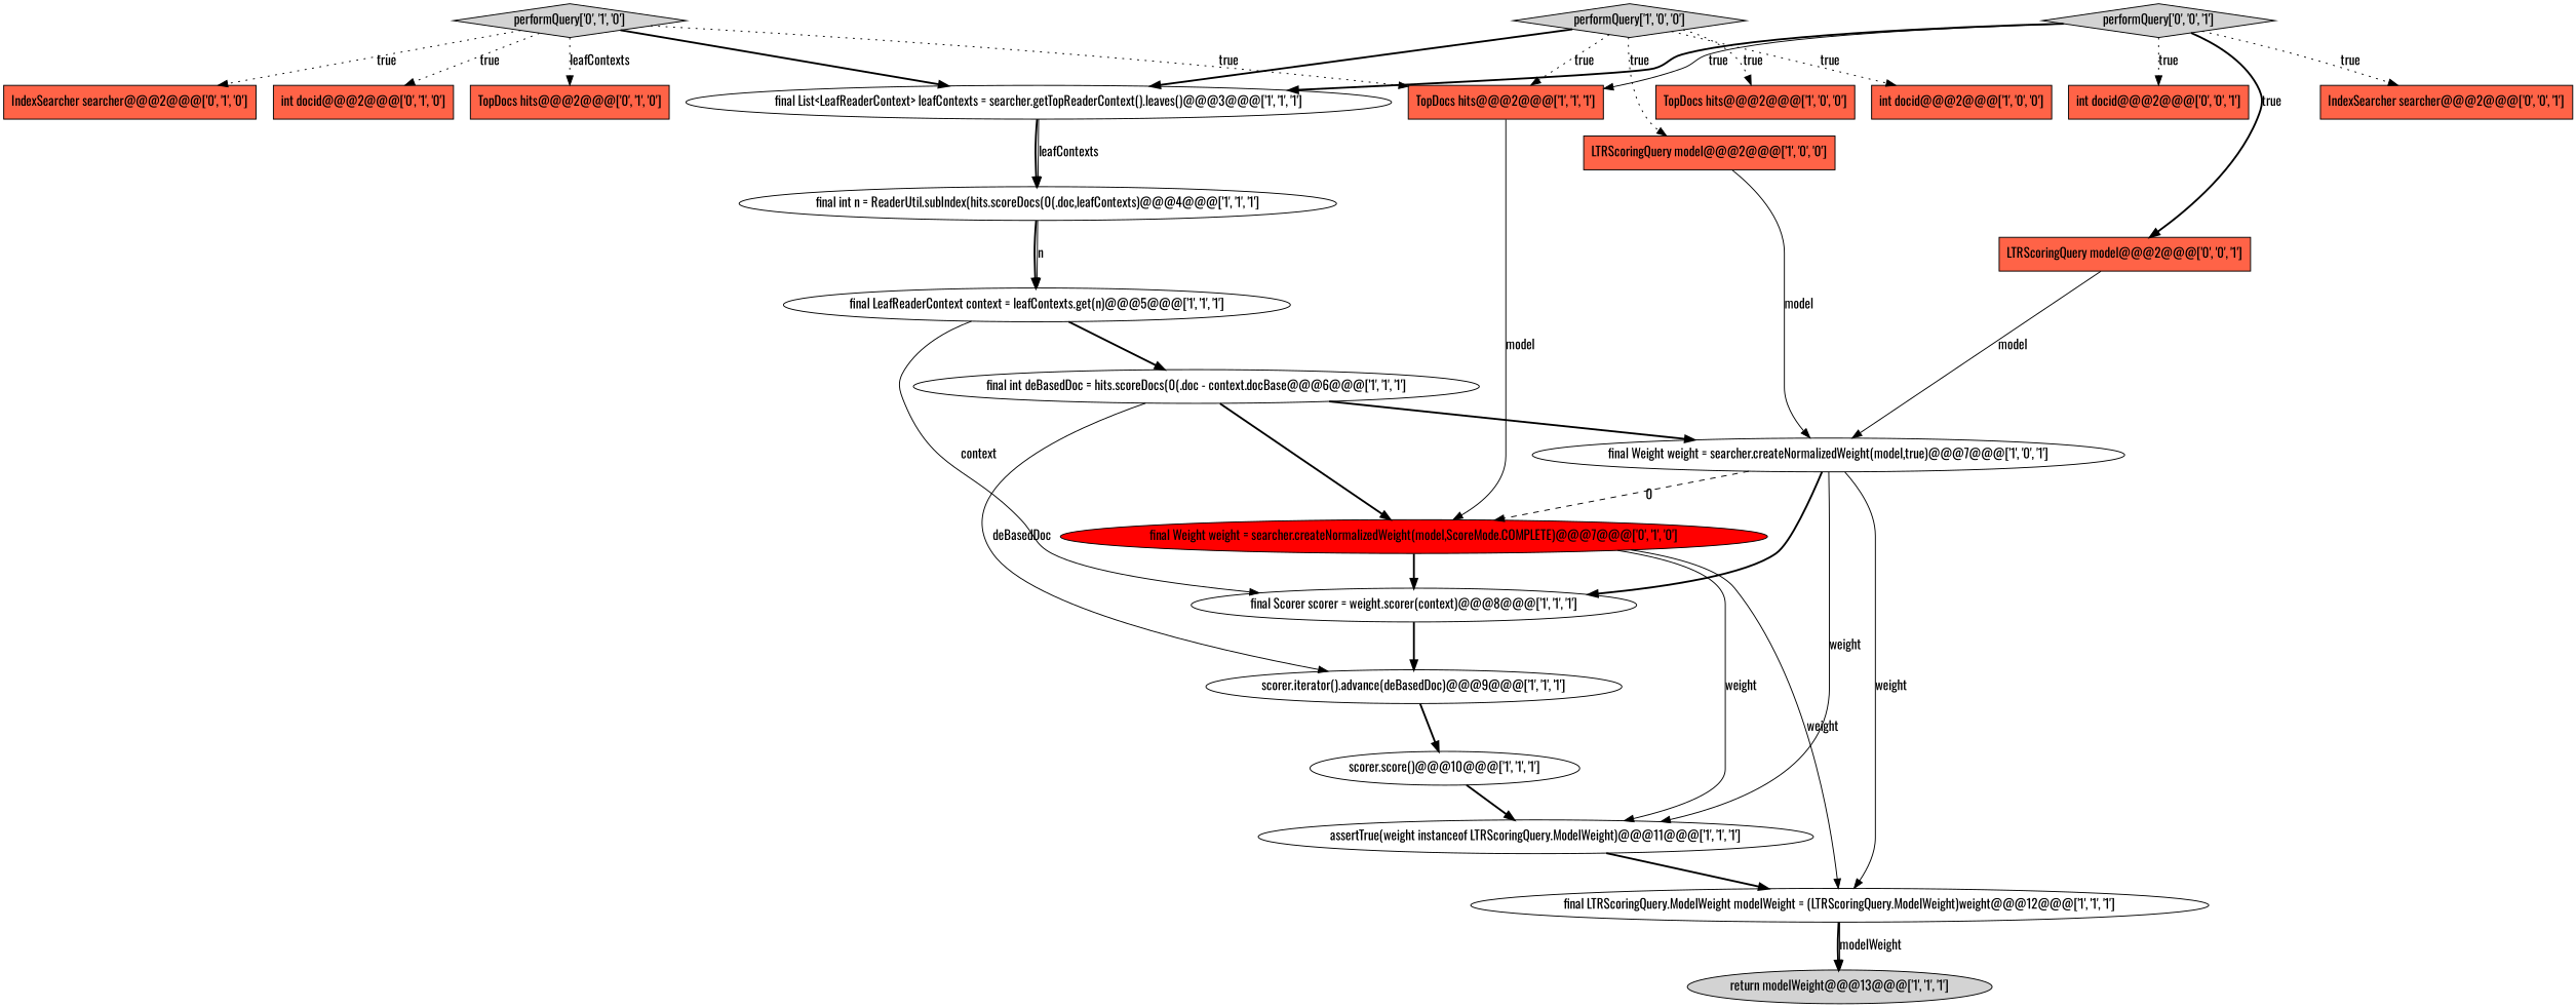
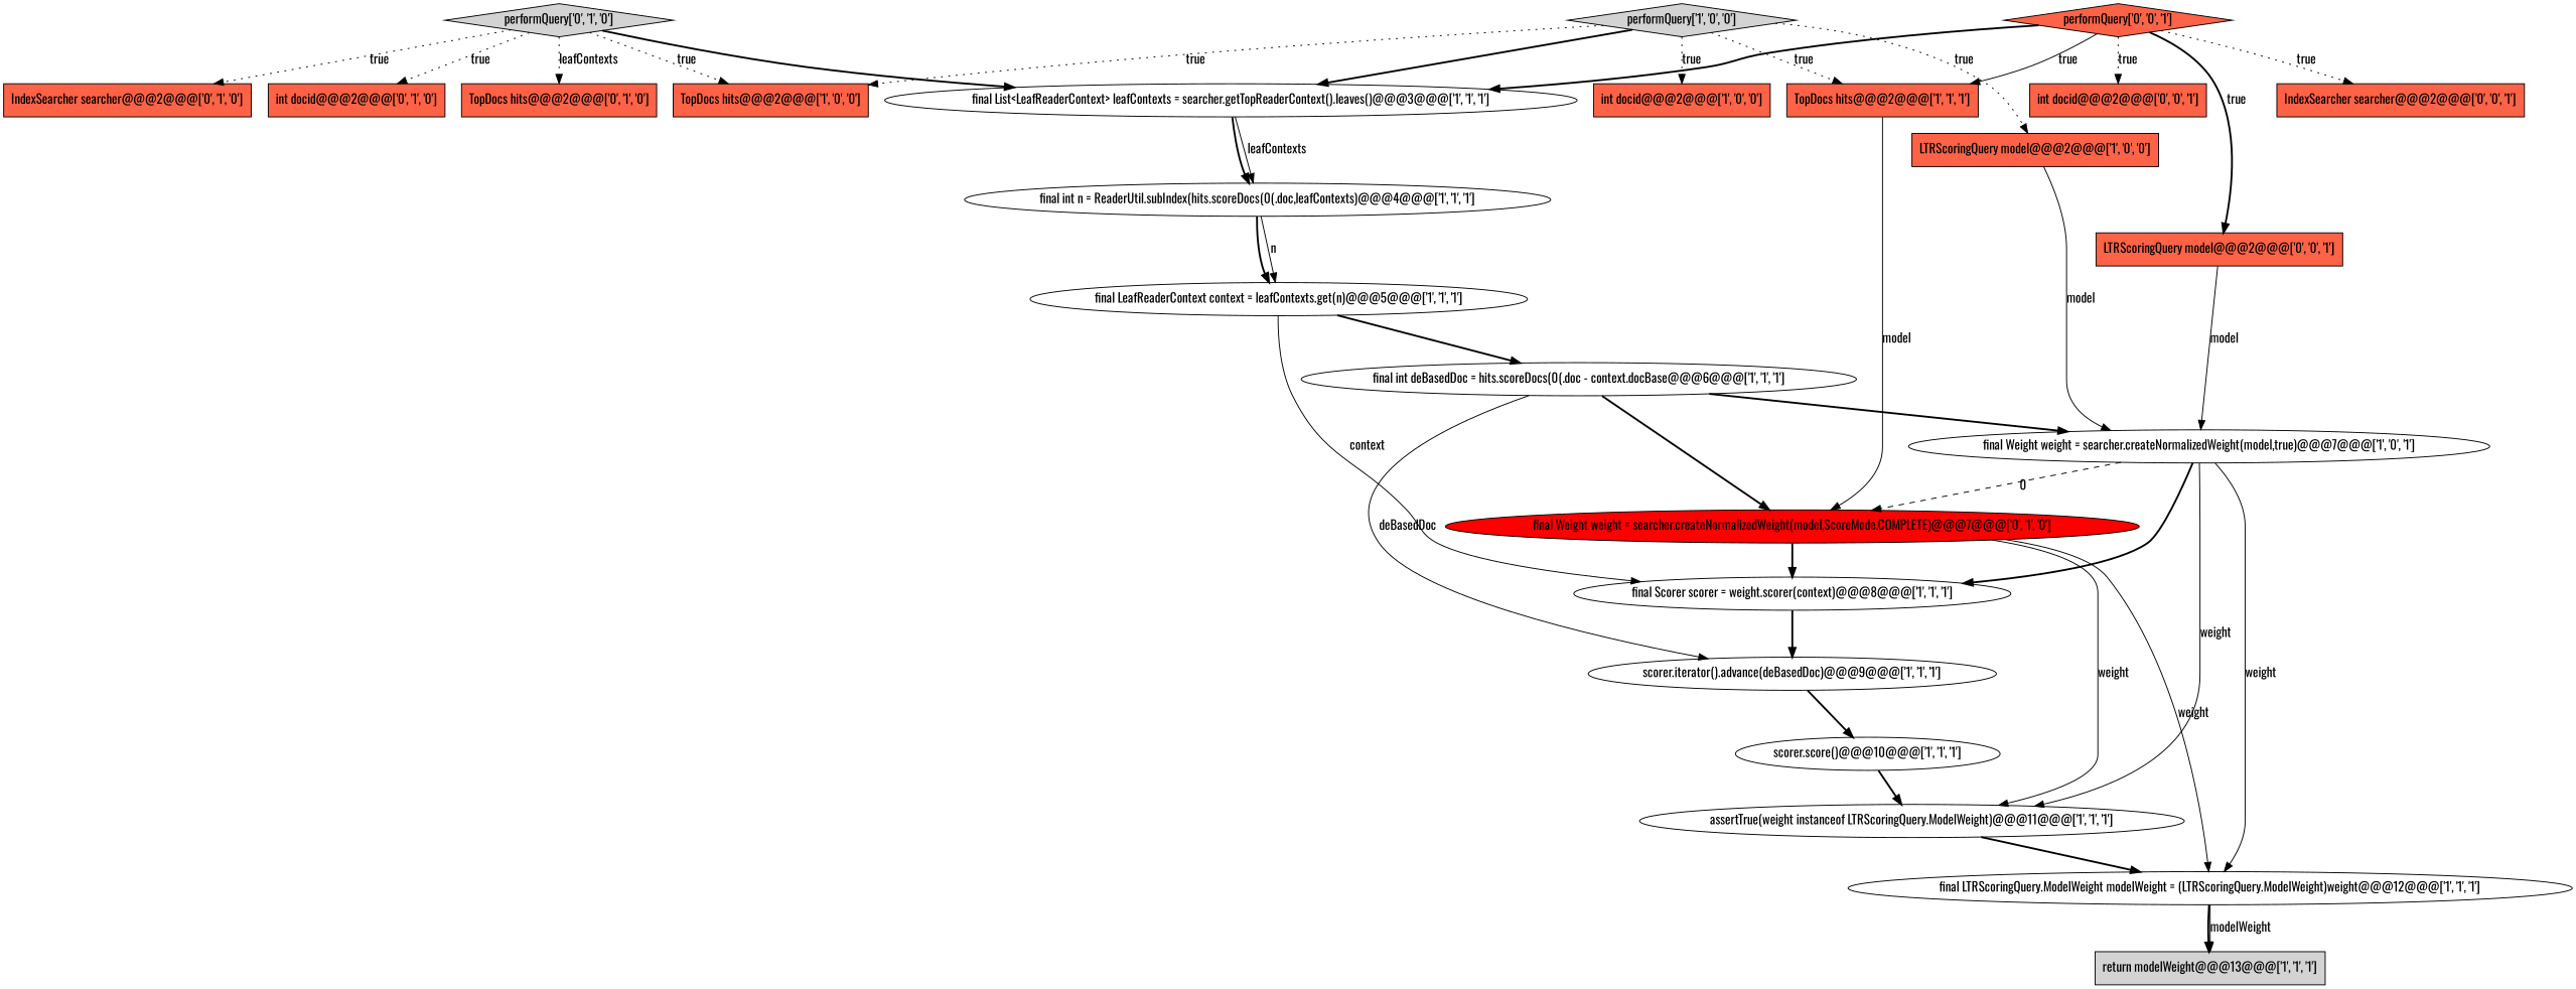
  digraph {
    fontname=Oswald
    node [fillcolor=tomato fontname=Oswald shape=ellipse style=filled]
    edge [fontname=Oswald style=bold]
    n1 [label="IndexSearcher searcher@@@2@@@['0', '1', '0']" shape=box]
-   n2 [fillcolor=lightgray label="return modelWeight@@@13@@@['1', '1', '1']"]
+   n2 [fillcolor=lightgray label="return modelWeight@@@13@@@['1', '1', '1']" shape=box]
    n3 [label="int docid@@@2@@@['0', '0', '1']" shape=box]
    n4 [label="LTRScoringQuery model@@@2@@@['1', '0', '0']" shape=box]
    n5 [fillcolor=white label="final Weight weight = searcher.createNormalizedWeight(model,true)@@@7@@@['1', '0', '1']"]
    n6 [fillcolor=red label="final Weight weight = searcher.createNormalizedWeight(model,ScoreMode.COMPLETE)@@@7@@@['0', '1', '0']"]
    n7 [fillcolor=white label="final Scorer scorer = weight.scorer(context)@@@8@@@['1', '1', '1']"]
    n8 [fillcolor=white label="final LTRScoringQuery.ModelWeight modelWeight = (LTRScoringQuery.ModelWeight)weight@@@12@@@['1', '1', '1']"]
    n9 [fillcolor=white label="assertTrue(weight instanceof LTRScoringQuery.ModelWeight)@@@11@@@['1', '1', '1']"]
    n10 [fillcolor=white label="final int deBasedDoc = hits.scoreDocs(0(.doc - context.docBase@@@6@@@['1', '1', '1']"]
    n11 [fillcolor=white label="scorer.iterator().advance(deBasedDoc)@@@9@@@['1', '1', '1']"]
    n12 [fillcolor=white label="scorer.score()@@@10@@@['1', '1', '1']"]
    n13 [fillcolor=white label="final int n = ReaderUtil.subIndex(hits.scoreDocs(0(.doc,leafContexts)@@@4@@@['1', '1', '1']"]
    n14 [fillcolor=white label="final LeafReaderContext context = leafContexts.get(n)@@@5@@@['1', '1', '1']"]
    n15 [label="TopDocs hits@@@2@@@['1', '0', '0']" shape=box]
    n16 [fillcolor=lightgray label="performQuery['1', '0', '0']" shape=diamond]
    n17 [fillcolor=white label="final List<LeafReaderContext> leafContexts = searcher.getTopReaderContext().leaves()@@@3@@@['1', '1', '1']"]
    n18 [label="TopDocs hits@@@2@@@['1', '1', '1']" shape=box]
    n19 [label="int docid@@@2@@@['1', '0', '0']" shape=box]
    n20 [fillcolor=lightgray label="performQuery['0', '1', '0']" shape=diamond]
    n21 [label="int docid@@@2@@@['0', '1', '0']" shape=box]
    n22 [label="TopDocs hits@@@2@@@['0', '1', '0']" shape=box]
    n23 [label="LTRScoringQuery model@@@2@@@['0', '0', '1']" shape=box]
-   n24 [fillcolor=lightgray label="performQuery['0', '0', '1']" shape=diamond]
+   n24 [label="performQuery['0', '0', '1']" shape=diamond]
    n25 [label="IndexSearcher searcher@@@2@@@['0', '0', '1']" shape=box]
    n4 -> n5 [label=model style=solid]
    n5 -> n6 [label=0 style=dashed]
    n5 -> n7
    n5 -> n8 [label=weight style=solid]
    n5 -> n9 [label=weight style=solid]
    n6 -> n7
    n6 -> n8 [label=weight style=solid]
    n6 -> n9 [label=weight style=solid]
    n7 -> n11
    n8 -> n2
    n8 -> n2 [label=modelWeight style=solid]
    n9 -> n8
    n10 -> n5
    n10 -> n6
    n10 -> n11 [label=deBasedDoc style=solid]
    n11 -> n12
    n12 -> n9
    n13 -> n14
    n13 -> n14 [label=n style=solid]
    n14 -> n7 [label=context style=solid]
    n14 -> n10
    n16 -> n4 [label=true style=dotted]
    n16 -> n15 [label=true style=dotted]
    n16 -> n17
    n16 -> n18 [label=true style=dotted]
    n16 -> n19 [label=true style=dotted]
    n17 -> n13
    n17 -> n13 [label=leafContexts style=solid]
    n18 -> n6 [label=model style=solid]
    n20 -> n1 [label=true style=dotted]
    n20 -> n17
-   n20 -> n18 [label=true style=dotted]
+   n20 -> n15 [label=true style=dotted]
    n20 -> n21 [label=true style=dotted]
    n20 -> n22 [label=leafContexts style=dotted]
    n23 -> n5 [label=model style=solid]
    n24 -> n3 [label=true style=dotted]
    n24 -> n17
    n24 -> n18 [label=true style=solid]
    n24 -> n23 [label=true]
    n24 -> n25 [label=true style=dotted]
  }
